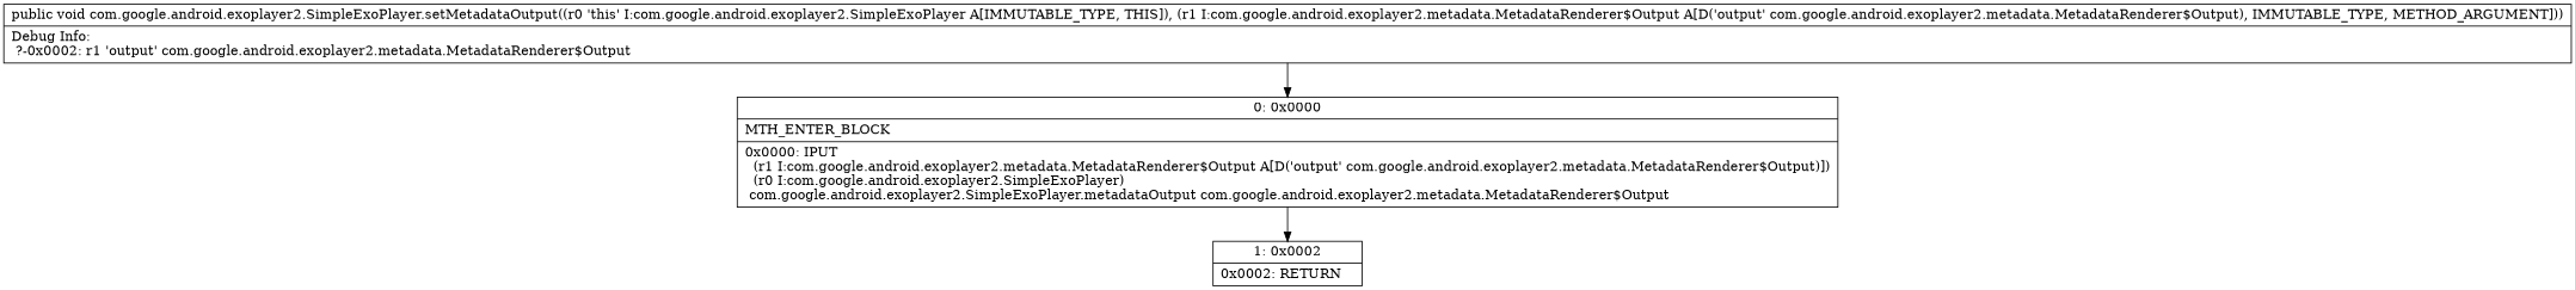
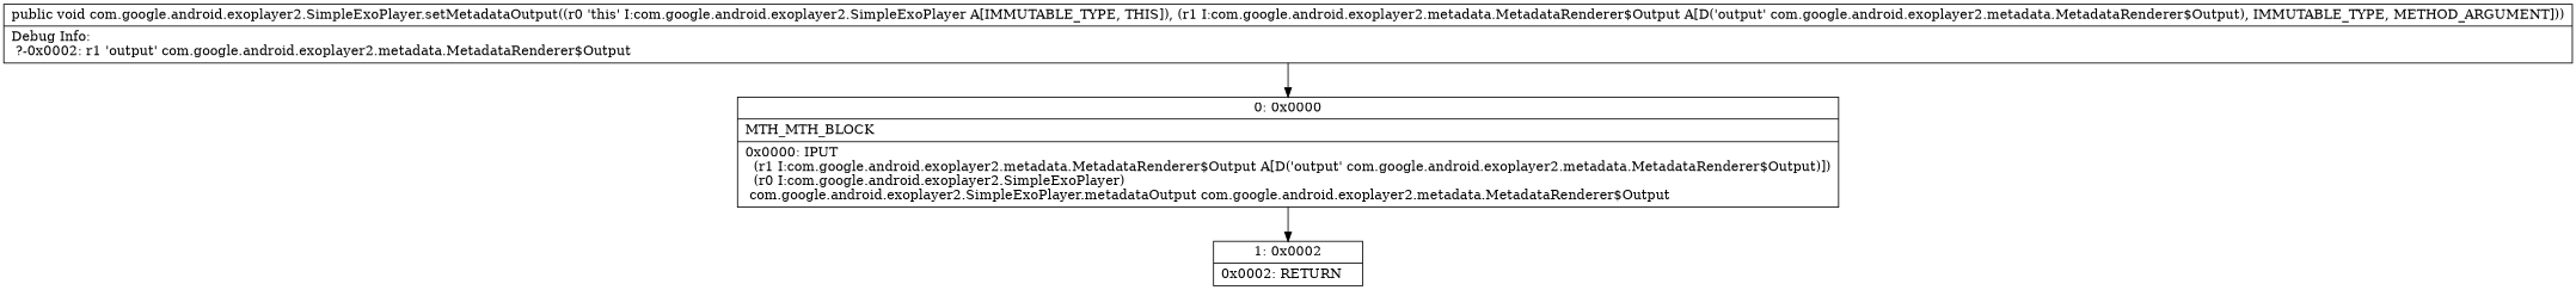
  digraph {
    node [shape=record]
-   n1 [label="{0\:\ 0x0000|MTH_ENTER_BLOCK\l|0x0000: IPUT  \l  (r1 I:com.google.android.exoplayer2.metadata.MetadataRenderer$Output A[D('output' com.google.android.exoplayer2.metadata.MetadataRenderer$Output)])\l  (r0 I:com.google.android.exoplayer2.SimpleExoPlayer)\l com.google.android.exoplayer2.SimpleExoPlayer.metadataOutput com.google.android.exoplayer2.metadata.MetadataRenderer$Output \l}"]
+   n1 [label="{0\:\ 0x0000|MTH_MTH_BLOCK\l|0x0000: IPUT  \l  (r1 I:com.google.android.exoplayer2.metadata.MetadataRenderer$Output A[D('output' com.google.android.exoplayer2.metadata.MetadataRenderer$Output)])\l  (r0 I:com.google.android.exoplayer2.SimpleExoPlayer)\l com.google.android.exoplayer2.SimpleExoPlayer.metadataOutput com.google.android.exoplayer2.metadata.MetadataRenderer$Output \l}"]
    n2 [label="{1\:\ 0x0002|0x0002: RETURN   \l}"]
    n3 [label="{public void com.google.android.exoplayer2.SimpleExoPlayer.setMetadataOutput((r0 'this' I:com.google.android.exoplayer2.SimpleExoPlayer A[IMMUTABLE_TYPE, THIS]), (r1 I:com.google.android.exoplayer2.metadata.MetadataRenderer$Output A[D('output' com.google.android.exoplayer2.metadata.MetadataRenderer$Output), IMMUTABLE_TYPE, METHOD_ARGUMENT]))  | Debug Info:\l  ?\-0x0002: r1 'output' com.google.android.exoplayer2.metadata.MetadataRenderer$Output\l}"]
    n1 -> n2
    n3 -> n1
  }
